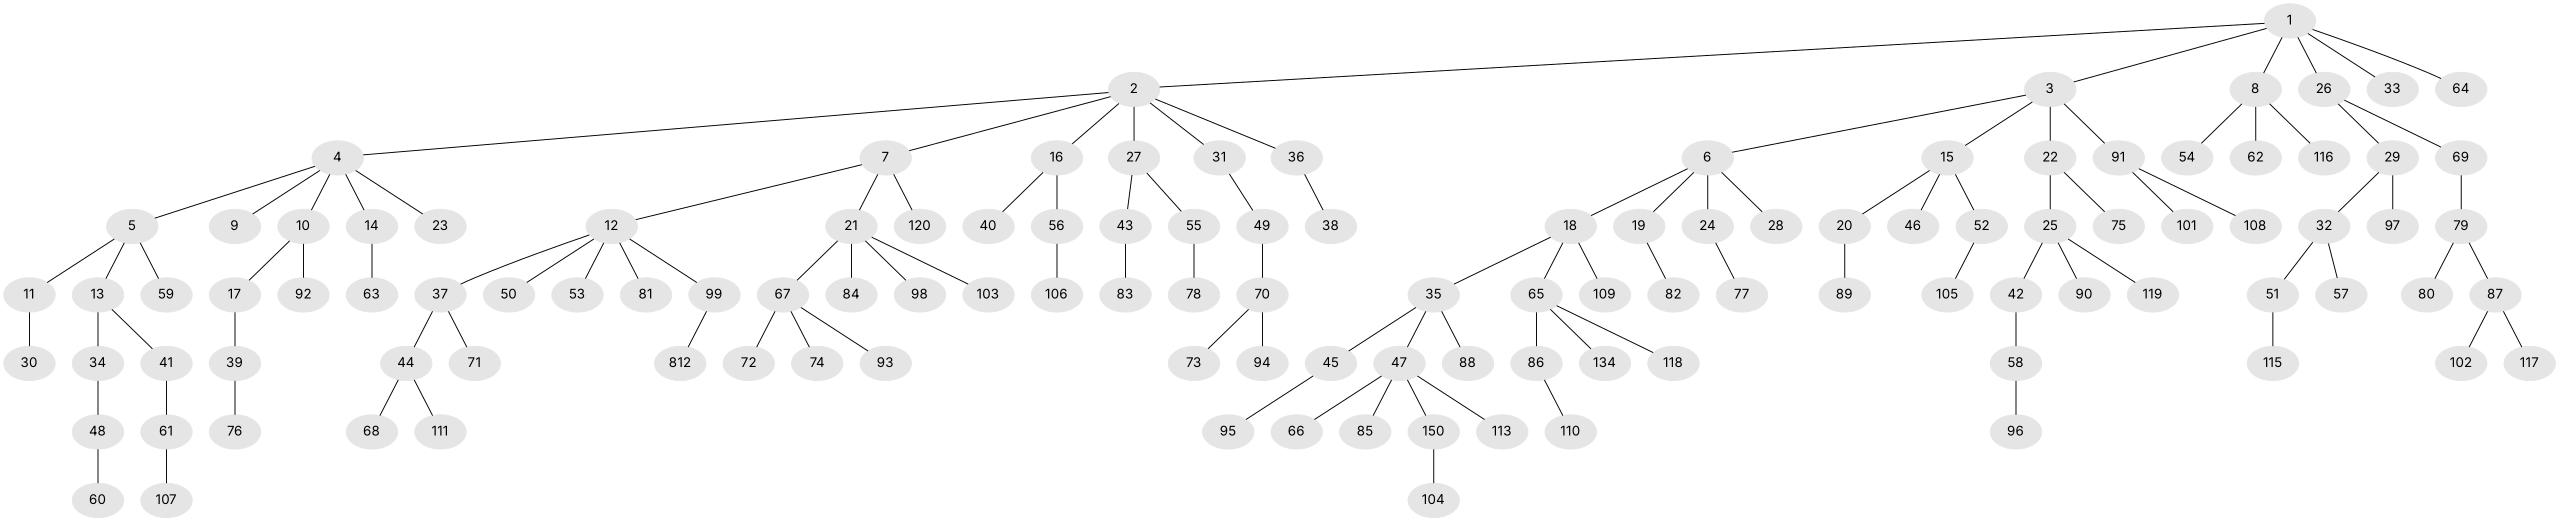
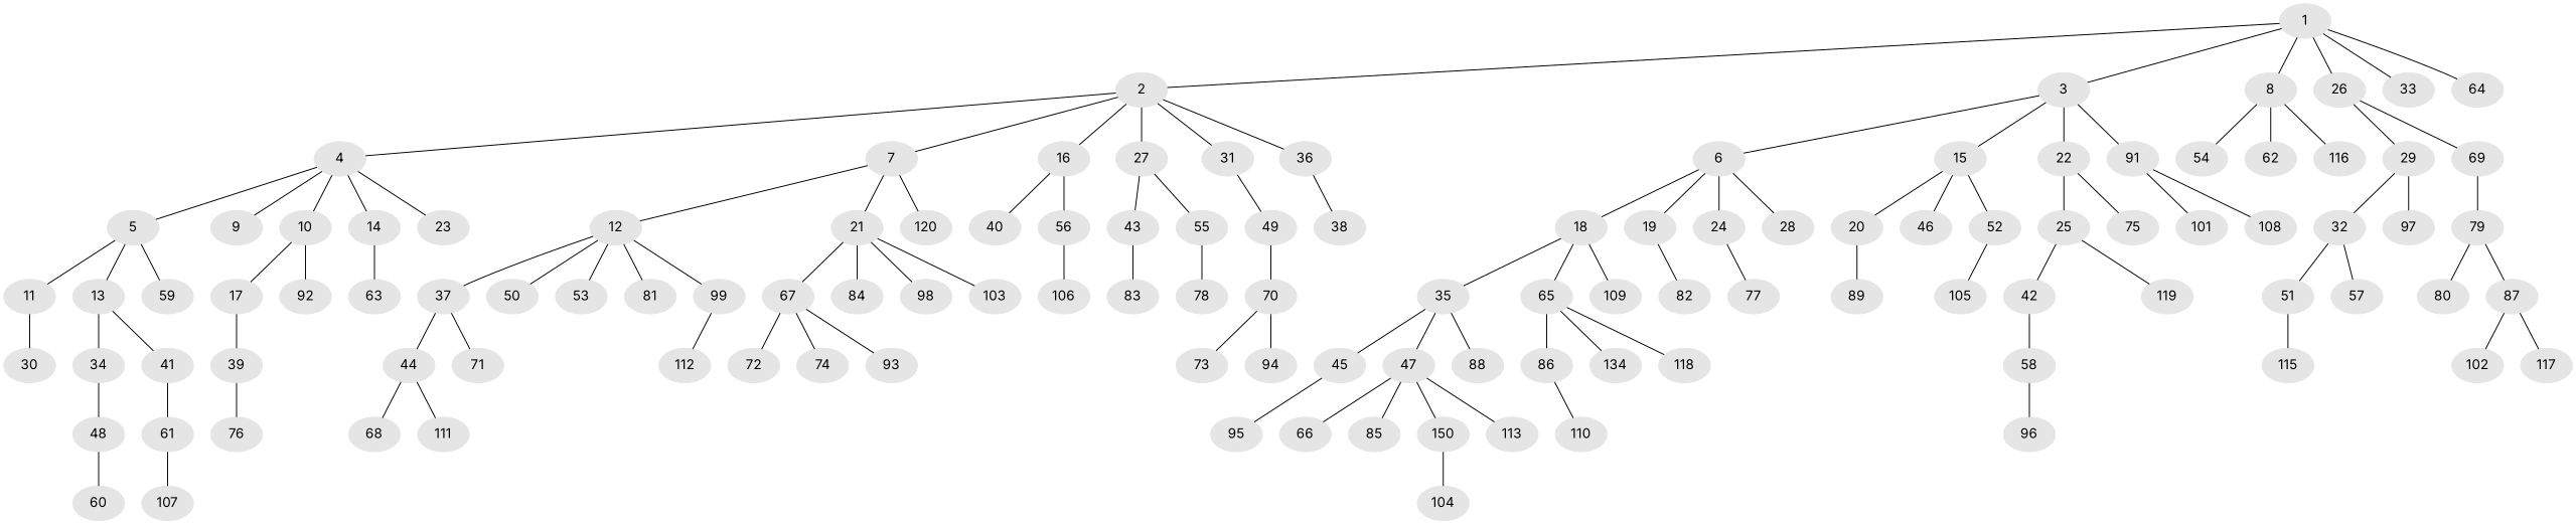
  graph {
    fontname=Inter
    node [color=gray90 fontname=Inter style=filled]
    edge [fontname=Inter]
    1
    2
    3
    8
    26
    33
    64
    4
    7
    16
    27
    31
    36
    6
    15
    22
    91
    54
    62
    116
    29
    69
    5
    9
    10
    14
    23
    12
    21
    120
    40
    56
    43
    55
    49
    38
    18
    19
    24
    28
    20
    46
    52
    25
    75
    101
    108
    11
    13
    59
    17
    92
    63
    30
    34
    41
    35
    65
    109
    82
    77
    37
    50
    53
    81
    99
    67
    84
    98
    103
    39
    44
    71
-   112 [label=812]
+   112
    48
    61
    89
    105
    106
    76
    45
    47
    88
    86
    n85 [label=134]
    118
    72
    74
    93
    42
-   90
    119
    58
    32
    97
    79
    83
    78
    51
    57
    70
    115
    60
    95
    66
    85
    n107 [label=150]
    113
    68
    111
    107
    96
    104
    73
    94
    110
    80
    87
    102
    117
    1 -- 2
    1 -- 3
    1 -- 8
    1 -- 26
    1 -- 33
    1 -- 64
    2 -- 4
    2 -- 7
    2 -- 16
    2 -- 27
    2 -- 31
    2 -- 36
    3 -- 6
    3 -- 15
    3 -- 22
    3 -- 91
    8 -- 54
    8 -- 62
    8 -- 116
    26 -- 29
    26 -- 69
    4 -- 5
    4 -- 9
    4 -- 10
    4 -- 14
    4 -- 23
    7 -- 12
    7 -- 21
    7 -- 120
    16 -- 40
    16 -- 56
    27 -- 43
    27 -- 55
    31 -- 49
    36 -- 38
    6 -- 18
    6 -- 19
    6 -- 24
    6 -- 28
    15 -- 20
    15 -- 46
    15 -- 52
    22 -- 25
    22 -- 75
    91 -- 101
    91 -- 108
    29 -- 32
    29 -- 97
    69 -- 79
    5 -- 11
    5 -- 13
    5 -- 59
    10 -- 17
    10 -- 92
    14 -- 63
    12 -- 37
    12 -- 50
    12 -- 53
    12 -- 81
    12 -- 99
    21 -- 67
    21 -- 84
    21 -- 98
    21 -- 103
    56 -- 106
    43 -- 83
    55 -- 78
    49 -- 70
    18 -- 35
    18 -- 65
    18 -- 109
    19 -- 82
    24 -- 77
    20 -- 89
    52 -- 105
    25 -- 42
-   25 -- 90
    25 -- 119
    11 -- 30
    13 -- 34
    13 -- 41
    17 -- 39
    34 -- 48
    41 -- 61
    35 -- 45
    35 -- 47
    35 -- 88
    65 -- 86
    65 -- n85
    65 -- 118
    37 -- 44
    37 -- 71
    99 -- 112
    67 -- 72
    67 -- 74
    67 -- 93
    39 -- 76
    44 -- 68
    44 -- 111
    48 -- 60
    61 -- 107
    45 -- 95
    47 -- 66
    47 -- 85
    47 -- n107
    47 -- 113
    86 -- 110
    42 -- 58
    58 -- 96
    32 -- 51
    32 -- 57
    79 -- 80
    79 -- 87
    51 -- 115
    70 -- 73
    70 -- 94
    n107 -- 104
    87 -- 102
    87 -- 117
  }
